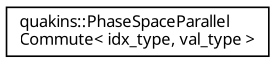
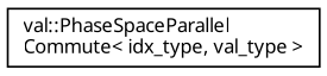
  digraph {
    rankdir=LR
    fontname="Noto Sans"
-   n1 [color=black fillcolor=white fontname="Noto Sans" fontsize=10 height=0.2 label="quakins::PhaseSpaceParallel\lCommute\< idx_type, val_type \>" shape=record style=filled width=0.4]
+   n1 [color=black fillcolor=white fontname="Noto Sans" fontsize=10 height=0.2 label="val::PhaseSpaceParallel\lCommute\< idx_type, val_type \>" shape=record style=filled width=0.4]
  }
